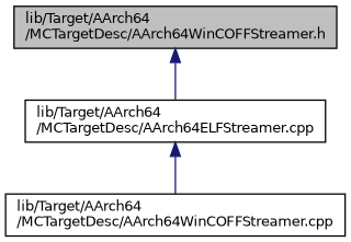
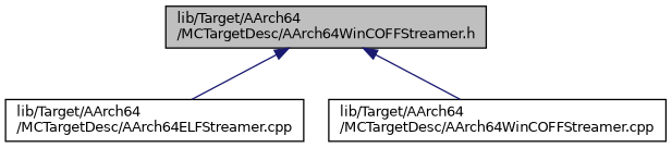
  digraph {
    node [color=black fontname=Helvetica fontsize=10 shape=record]
    edge [color=midnightblue dir=back fontname=Helvetica fontsize=10 labelfontname=Helvetica labelfontsize=10 style=solid]
    n1 [fillcolor=grey75 fontcolor=black height=0.2 label="lib/Target/AArch64\l/MCTargetDesc/AArch64WinCOFFStreamer.h" style=filled width=0.4]
    n2 [height=0.2 label="lib/Target/AArch64\l/MCTargetDesc/AArch64ELFStreamer.cpp" width=0.4]
    n3 [height=0.2 label="lib/Target/AArch64\l/MCTargetDesc/AArch64WinCOFFStreamer.cpp" width=0.4]
    n1 -> n2
-   n2 -> n3
+   n1 -> n3
  }
